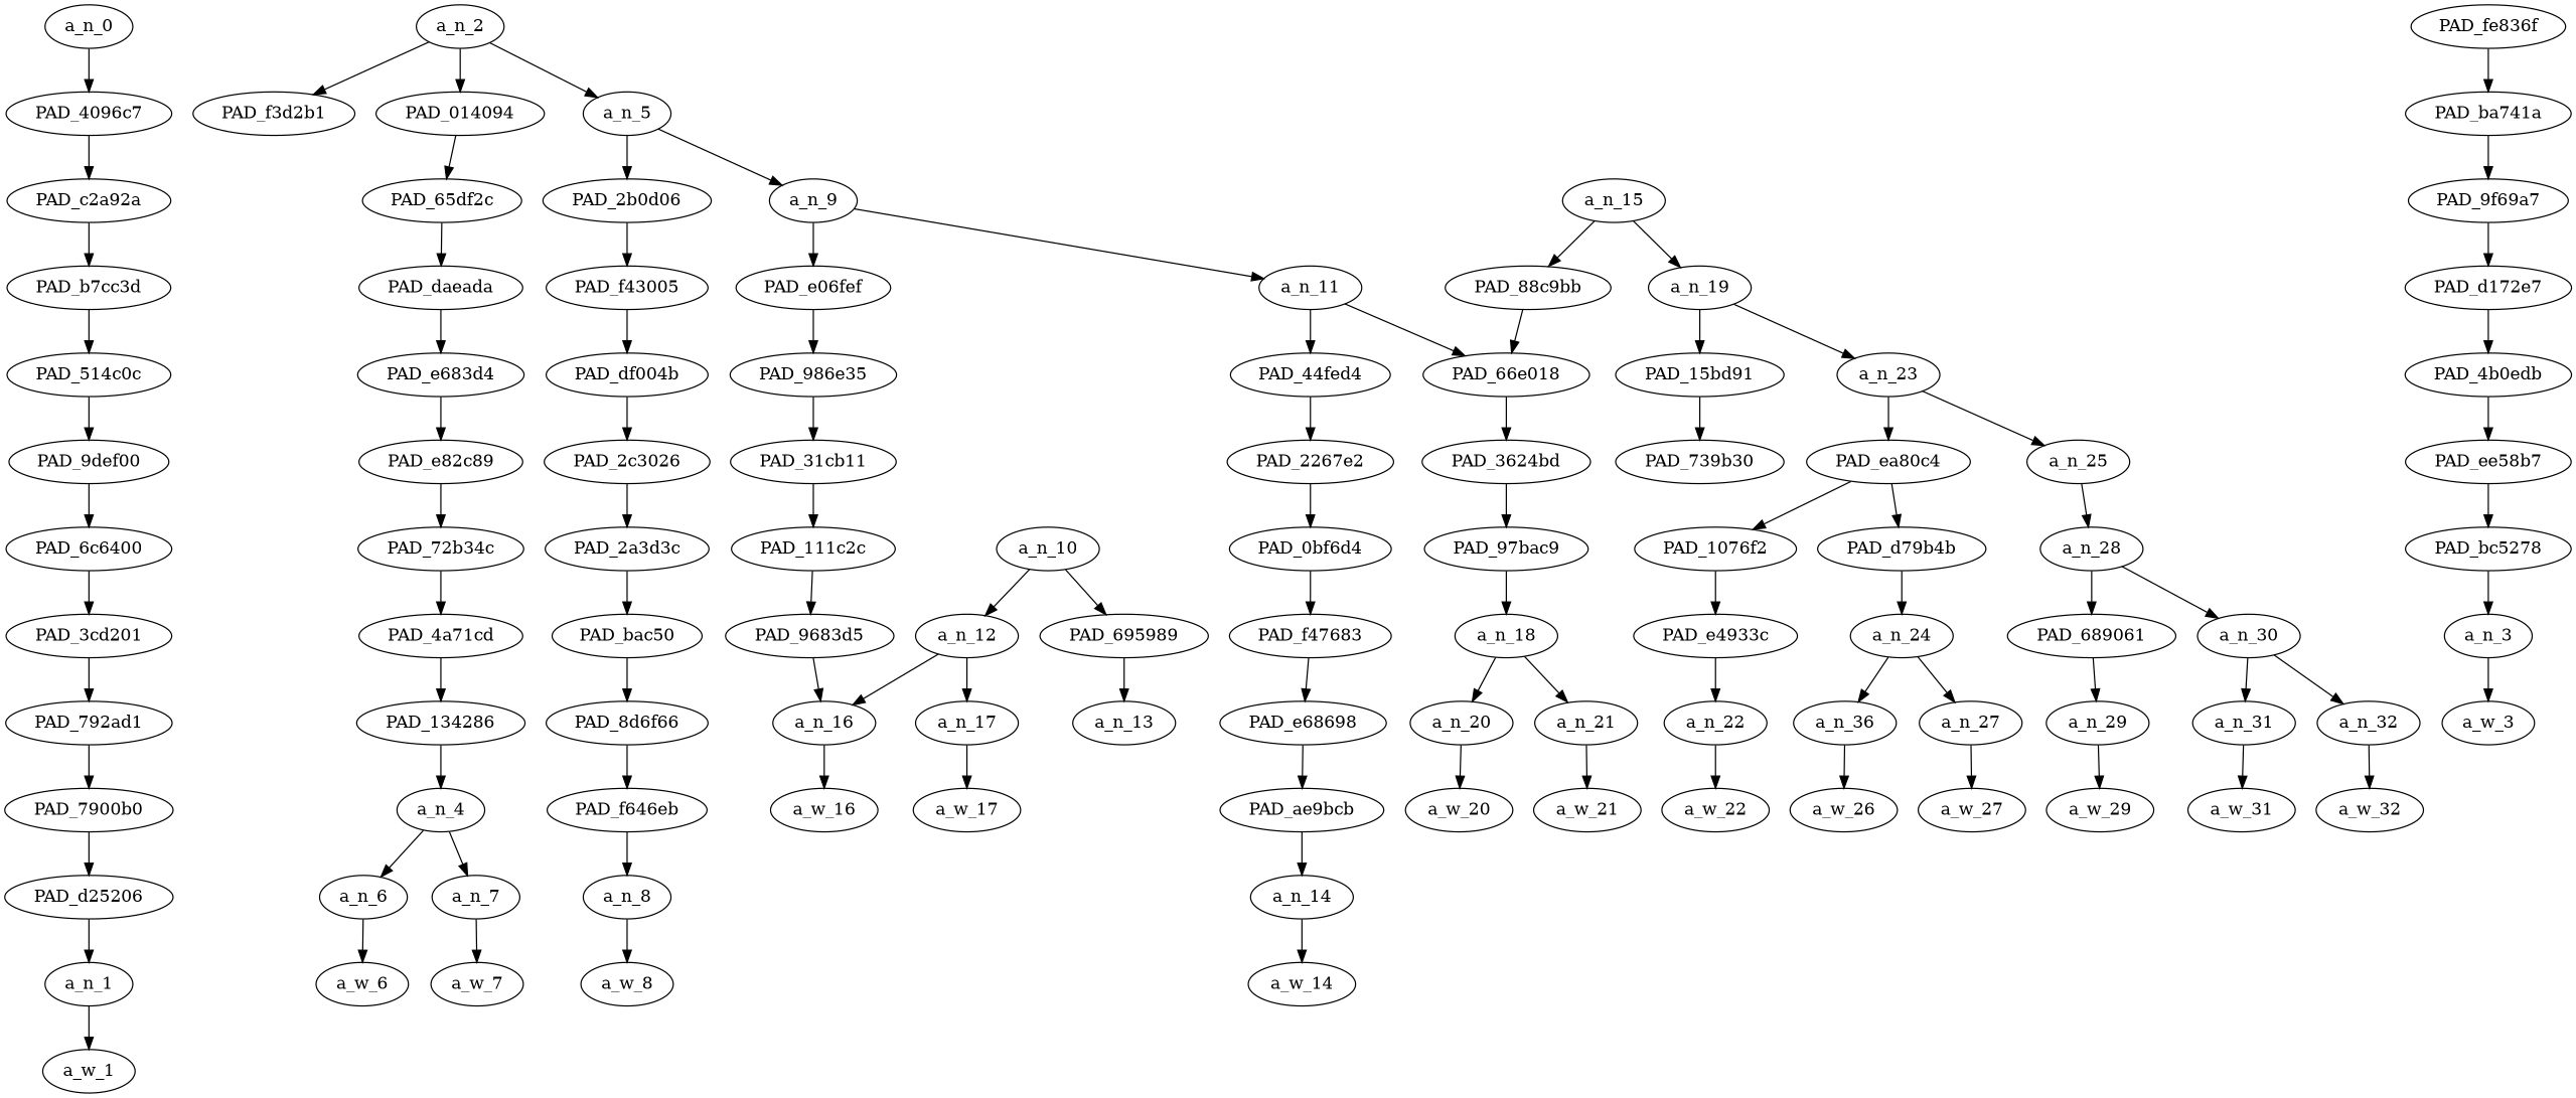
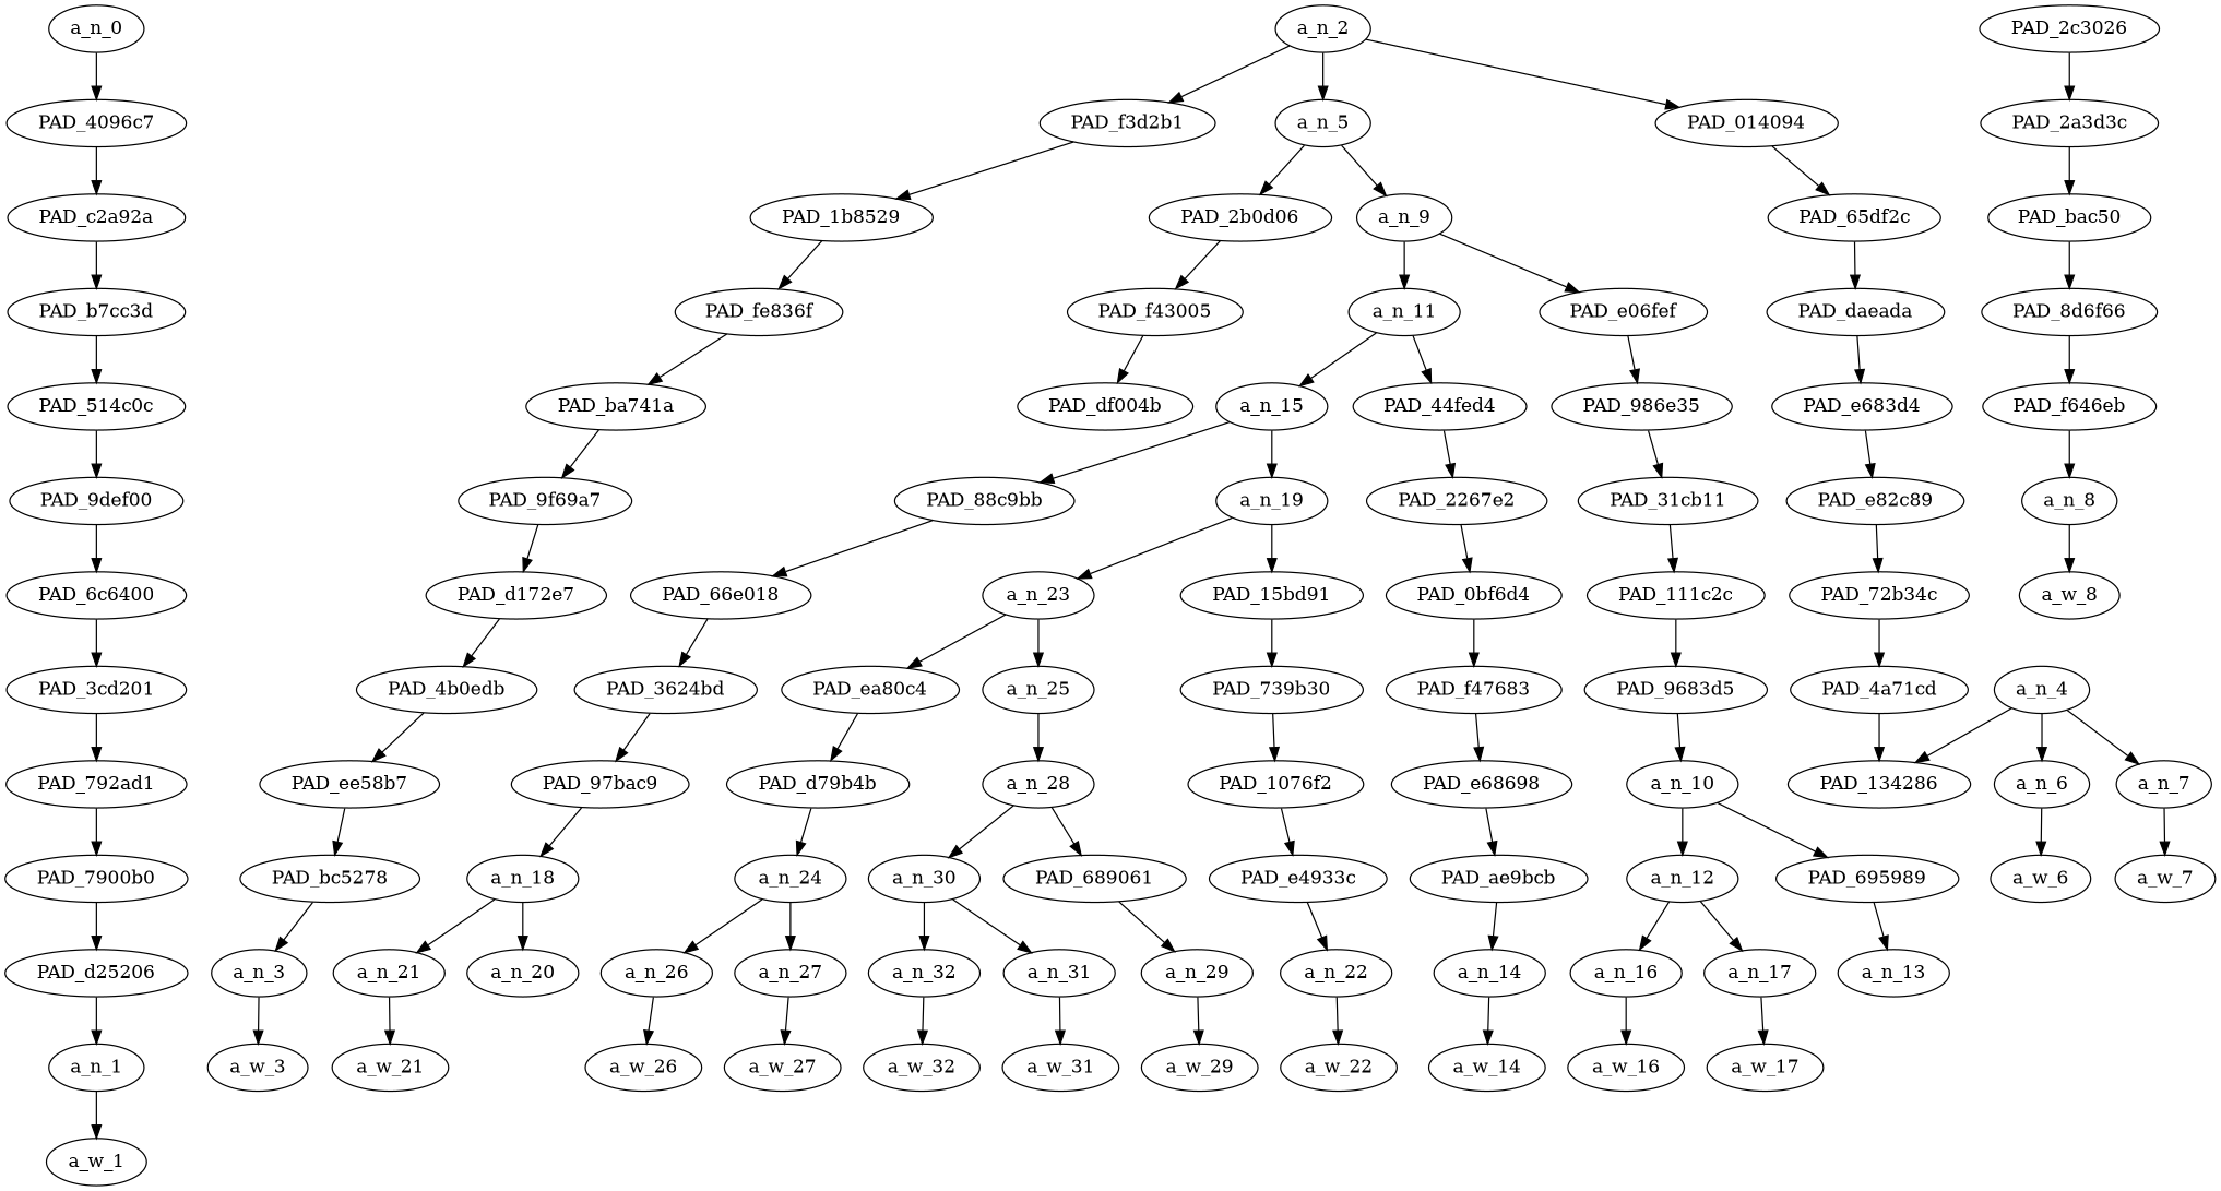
  strict digraph {
    node [div_dir=-1 index=0 level=1 text_span="[0]" value=0.02778808]
    a_n_0 [level=12 text_span="[0, 1, 2, 3, 4, 5, 6, 7, 8, 9, 10, 11, 12, 13, 14, 15, 16]" value=0.99999998]
    PAD_4096c7 [level=11]
    PAD_c2a92a [level=10]
    a_n_2 [index=1 level=11 text_span="[1, 2, 3, 4, 5, 6, 7, 8, 9, 10, 11, 12, 13, 14, 15, 16]" value=0.97214036]
    PAD_f3d2b1 [div_dir=1 index=1 level=10 text_span="[1]" value=0.02561405]
    PAD_014094 [div_dir=1 index=2 level=10 text_span="[2, 3]" value=0.13748348]
    a_n_5 [index=3 level=10 text_span="[4, 5, 6, 7, 8, 9, 10, 11, 12, 13, 14, 15, 16]" value=0.80899981]
    PAD_b7cc3d [level=9]
+   PAD_1b8529 [div_dir=1 index=1 level=9 text_span="[1]" value=0.02561405]
    PAD_65df2c [div_dir=1 index=2 level=9 text_span="[2, 3]" value=0.13748348]
    PAD_2b0d06 [div_dir=1 index=3 level=9 text_span="[4]" value=0.03953808]
    a_n_9 [index=4 level=9 text_span="[5, 6, 7, 8, 9, 10, 11, 12, 13, 14, 15, 16]" value=0.76936714]
    PAD_514c0c [level=8]
    PAD_9def00 [level=7]
    PAD_6c6400 [level=6]
    PAD_3cd201 [level=5]
    PAD_792ad1 [level=4]
    PAD_7900b0 [level=3]
    PAD_d25206 [level=2]
    a_n_1
    a_w_1 [div_dir=0 level=0 value=why]
    PAD_fe836f [div_dir=1 index=1 level=8 text_span="[1]" value=0.02561405]
    PAD_daeada [div_dir=1 index=2 level=8 text_span="[2, 3]" value=0.13748348]
    PAD_f43005 [div_dir=1 index=3 level=8 text_span="[4]" value=0.03953808]
    PAD_e06fef [index=4 level=8 text_span="[5, 6, 7]" value=0.20902811]
    a_n_11 [index=5 level=8 text_span="[8, 9, 10, 11, 12, 13, 14, 15, 16]" value=0.56021038]
    PAD_ba741a [div_dir=1 index=1 level=7 text_span="[1]" value=0.02561405]
    PAD_9f69a7 [div_dir=1 index=1 level=6 text_span="[1]" value=0.02561405]
    PAD_d172e7 [div_dir=1 index=1 level=5 text_span="[1]" value=0.02561405]
    PAD_4b0edb [div_dir=1 index=1 level=4 text_span="[1]" value=0.02561405]
    PAD_ee58b7 [div_dir=1 index=1 level=3 text_span="[1]" value=0.02561405]
    PAD_bc5278 [div_dir=1 index=1 level=2 text_span="[1]" value=0.02561405]
    a_n_3 [div_dir=1 index=1 text_span="[1]" value=0.02561405]
    a_w_3 [div_dir=0 index=1 level=0 text_span="[1]" value=is]
    n35 [div_dir=1 index=2 label=PAD_e683d4 level=7 text_span="[2, 3]" value=0.13748348]
    PAD_e82c89 [div_dir=1 index=2 level=6 text_span="[2, 3]" value=0.13748348]
    PAD_72b34c [div_dir=1 index=2 level=5 text_span="[2, 3]" value=0.13748348]
    PAD_4a71cd [div_dir=1 index=2 level=4 text_span="[2, 3]" value=0.13748348]
    PAD_134286 [div_dir=1 index=2 level=3 text_span="[2, 3]" value=0.13748348]
    a_n_4 [div_dir=1 index=2 level=2 text_span="[2, 3]" value=0.13748348]
    a_n_6 [div_dir=1 index=2 text_span="[2]" value=0.03167583]
    a_n_7 [div_dir=1 index=3 text_span="[3]" value=0.10568021]
    a_w_6 [div_dir=0 index=2 level=0 text_span="[2]" value=a]
    a_w_7 [div_dir=0 index=3 level=0 text_span="[3]" value=nazi]
    PAD_df004b [div_dir=1 index=3 level=7 text_span="[4]" value=0.03953808]
    PAD_986e35 [index=4 level=7 text_span="[5, 6, 7]" value=0.20902811]
    PAD_44fed4 [index=5 level=7 text_span="[8]" value=0.02346475]
    a_n_15 [index=6 level=7 text_span="[9, 10, 11, 12, 13, 14, 15, 16]" value=0.53665851]
    PAD_2c3026 [div_dir=1 index=3 level=6 text_span="[4]" value=0.03953808]
    PAD_2a3d3c [div_dir=1 index=3 level=5 text_span="[4]" value=0.03953808]
    n51 [div_dir=1 index=3 label=PAD_bac50 level=4 text_span="[4]" value=0.03953808]
    PAD_8d6f66 [div_dir=1 index=3 level=3 text_span="[4]" value=0.03953808]
    PAD_f646eb [div_dir=1 index=3 level=2 text_span="[4]" value=0.03953808]
    a_n_8 [div_dir=1 index=4 text_span="[4]" value=0.03953808]
    a_w_8 [div_dir=0 index=4 level=0 text_span="[4]" value=getting]
    PAD_31cb11 [index=4 level=6 text_span="[5, 6, 7]" value=0.20902811]
    PAD_2267e2 [index=5 level=6 text_span="[8]" value=0.02346475]
    PAD_88c9bb [index=6 level=6 text_span="[9, 10]" value=0.06900680]
    a_n_19 [index=7 level=6 text_span="[11, 12, 13, 14, 15, 16]" value=0.46756129]
    PAD_111c2c [index=4 level=5 text_span="[5, 6, 7]" value=0.20902811]
    PAD_9683d5 [index=4 level=4 text_span="[5, 6, 7]" value=0.20902811]
    a_n_10 [index=4 level=3 text_span="[5, 6, 7]" value=0.20902811]
    PAD_695989 [index=5 level=2 text_span="[7]" value=0.11677954]
    a_n_12 [index=4 level=2 text_span="[5, 6]" value=0.09213886]
    a_n_13 [index=7 text_span="[7]" value=0.11677954]
    a_n_16 [index=5 text_span="[5]" value=0.05018037]
    a_n_17 [index=6 text_span="[6]" value=0.04184337]
    a_w_16 [div_dir=0 index=5 level=0 text_span="[5]" value="<number>"]
    a_w_17 [div_dir=0 index=6 level=0 text_span="[6]" value=million]
    PAD_0bf6d4 [index=5 level=5 text_span="[8]" value=0.02346475]
    PAD_66e018 [index=6 level=5 text_span="[9, 10]" value=0.06900680]
    PAD_15bd91 [div_dir=1 index=7 level=5 text_span="[11]" value=0.02391895]
    a_n_23 [index=8 level=5 text_span="[12, 13, 14, 15, 16]" value=0.44362342]
    n74 [index=5 label=PAD_f47683 level=4 text_span="[8]" value=0.02346475]
    PAD_e68698 [index=5 level=3 text_span="[8]" value=0.02346475]
    PAD_ae9bcb [index=6 level=2 text_span="[8]" value=0.02346475]
    a_n_14 [index=8 text_span="[8]" value=0.02346475]
    a_w_14 [div_dir=0 index=8 level=0 text_span="[8]" value=what]
    PAD_3624bd [index=6 level=4 text_span="[9, 10]" value=0.06900680]
    PAD_739b30 [div_dir=1 index=7 level=4 text_span="[11]" value=0.02391895]
    PAD_ea80c4 [index=8 level=4 text_span="[12, 13]" value=0.08539732]
    a_n_25 [index=9 level=4 text_span="[14, 15, 16]" value=0.35817269]
    PAD_97bac9 [index=6 level=3 text_span="[9, 10]" value=0.06900680]
    a_n_18 [index=7 level=2 text_span="[9, 10]" value=0.06900680]
    a_n_20 [div_dir=1 index=9 text_span="[9]" value=0.02159218]
    a_n_21 [index=10 text_span="[10]" value=0.04724445]
-   a_w_20 [div_dir=0 index=9 level=0 text_span="[9]" value=the]
    a_w_21 [div_dir=0 index=10 level=0 text_span="[10]" value=fuck]
    PAD_1076f2 [div_dir=1 index=7 level=3 text_span="[11]" value=0.02391895]
    PAD_d79b4b [index=8 level=3 text_span="[12, 13]" value=0.08539732]
    a_n_28 [index=9 level=3 text_span="[14, 15, 16]" value=0.35816824]
    PAD_e4933c [div_dir=1 index=8 level=2 text_span="[11]" value=0.02391895]
    a_n_22 [div_dir=1 index=11 text_span="[11]" value=0.02391895]
    a_w_22 [div_dir=0 index=11 level=0 text_span="[11]" value=what1]
    a_n_24 [index=9 level=2 text_span="[12, 13]" value=0.08539732]
    PAD_689061 [div_dir=1 index=10 level=2 text_span="[14]" value=0.03152030]
    a_n_30 [index=11 level=2 text_span="[15, 16]" value=0.32664349]
-   a_n_26 [div_dir=1 index=12 text_span="[12]" value=0.02476186 label=a_n_36]
+   a_n_26 [div_dir=1 index=12 text_span="[12]" value=0.02476186]
    a_n_27 [index=13 text_span="[13]" value=0.06053806]
    a_w_26 [div_dir=0 index=12 level=0 text_span="[12]" value=the1]
    a_w_27 [div_dir=0 index=13 level=0 text_span="[13]" value=fuck1]
    a_n_29 [div_dir=1 index=14 text_span="[14]" value=0.03152030]
    a_n_31 [index=15 text_span="[15]" value=0.04351974]
    a_n_32 [index=16 text_span="[16]" value=0.28302605]
    a_w_29 [div_dir=0 index=14 level=0 text_span="[14]" value=you]
    a_w_31 [div_dir=0 index=15 level=0 text_span="[15]" value=guys]
    a_w_32 [div_dir=0 index=16 level=0 text_span="[16]" value=pewdiepie]
    a_n_0 -> PAD_4096c7
    PAD_4096c7 -> PAD_c2a92a
    PAD_c2a92a -> PAD_b7cc3d
    a_n_2 -> PAD_f3d2b1
    a_n_2 -> PAD_014094
    a_n_2 -> a_n_5
+   PAD_f3d2b1 -> PAD_1b8529
    PAD_014094 -> PAD_65df2c
    a_n_5 -> PAD_2b0d06
    a_n_5 -> a_n_9
    PAD_b7cc3d -> PAD_514c0c
+   PAD_1b8529 -> PAD_fe836f
    PAD_65df2c -> PAD_daeada
    PAD_2b0d06 -> PAD_f43005
    a_n_9 -> PAD_e06fef
    a_n_9 -> a_n_11
    PAD_514c0c -> PAD_9def00
    PAD_9def00 -> PAD_6c6400
    PAD_6c6400 -> PAD_3cd201
    PAD_3cd201 -> PAD_792ad1
    PAD_792ad1 -> PAD_7900b0
    PAD_7900b0 -> PAD_d25206
    PAD_d25206 -> a_n_1
    a_n_1 -> a_w_1
    PAD_fe836f -> PAD_ba741a
    PAD_daeada -> n35
    PAD_f43005 -> PAD_df004b
    PAD_e06fef -> PAD_986e35
    a_n_11 -> PAD_44fed4
-   a_n_11 -> PAD_66e018
+   a_n_11 -> a_n_15
    PAD_ba741a -> PAD_9f69a7
    PAD_9f69a7 -> PAD_d172e7
    PAD_d172e7 -> PAD_4b0edb
    PAD_4b0edb -> PAD_ee58b7
    PAD_ee58b7 -> PAD_bc5278
    PAD_bc5278 -> a_n_3
    a_n_3 -> a_w_3
    n35 -> PAD_e82c89
    PAD_e82c89 -> PAD_72b34c
    PAD_72b34c -> PAD_4a71cd
    PAD_4a71cd -> PAD_134286
-   PAD_134286 -> a_n_4
+   a_n_4 -> PAD_134286
    a_n_4 -> a_n_6
    a_n_4 -> a_n_7
    a_n_6 -> a_w_6
    a_n_7 -> a_w_7
-   PAD_df004b -> PAD_2c3026
    PAD_986e35 -> PAD_31cb11
    PAD_44fed4 -> PAD_2267e2
    a_n_15 -> PAD_88c9bb
    a_n_15 -> a_n_19
    PAD_2c3026 -> PAD_2a3d3c
    PAD_2a3d3c -> n51
    n51 -> PAD_8d6f66
    PAD_8d6f66 -> PAD_f646eb
    PAD_f646eb -> a_n_8
    a_n_8 -> a_w_8
    PAD_31cb11 -> PAD_111c2c
    PAD_2267e2 -> PAD_0bf6d4
    PAD_88c9bb -> PAD_66e018
    a_n_19 -> PAD_15bd91
    a_n_19 -> a_n_23
    PAD_111c2c -> PAD_9683d5
-   PAD_9683d5 -> a_n_16
+   PAD_9683d5 -> a_n_10
    a_n_10 -> PAD_695989
    a_n_10 -> a_n_12
    PAD_695989 -> a_n_13
    a_n_12 -> a_n_16
    a_n_12 -> a_n_17
    a_n_16 -> a_w_16
    a_n_17 -> a_w_17
    PAD_0bf6d4 -> n74
    PAD_66e018 -> PAD_3624bd
    PAD_15bd91 -> PAD_739b30
    a_n_23 -> PAD_ea80c4
    a_n_23 -> a_n_25
    n74 -> PAD_e68698
    PAD_e68698 -> PAD_ae9bcb
    PAD_ae9bcb -> a_n_14
    a_n_14 -> a_w_14
    PAD_3624bd -> PAD_97bac9
-   PAD_ea80c4 -> PAD_1076f2
+   PAD_739b30 -> PAD_1076f2
    PAD_ea80c4 -> PAD_d79b4b
    a_n_25 -> a_n_28
    PAD_97bac9 -> a_n_18
    a_n_18 -> a_n_20
    a_n_18 -> a_n_21
-   a_n_20 -> a_w_20
    a_n_21 -> a_w_21
    PAD_1076f2 -> PAD_e4933c
    PAD_d79b4b -> a_n_24
    a_n_28 -> PAD_689061
    a_n_28 -> a_n_30
    PAD_e4933c -> a_n_22
    a_n_22 -> a_w_22
    a_n_24 -> a_n_26
    a_n_24 -> a_n_27
    PAD_689061 -> a_n_29
    a_n_30 -> a_n_31
    a_n_30 -> a_n_32
    a_n_26 -> a_w_26
    a_n_27 -> a_w_27
    a_n_29 -> a_w_29
    a_n_31 -> a_w_31
    a_n_32 -> a_w_32
  }
